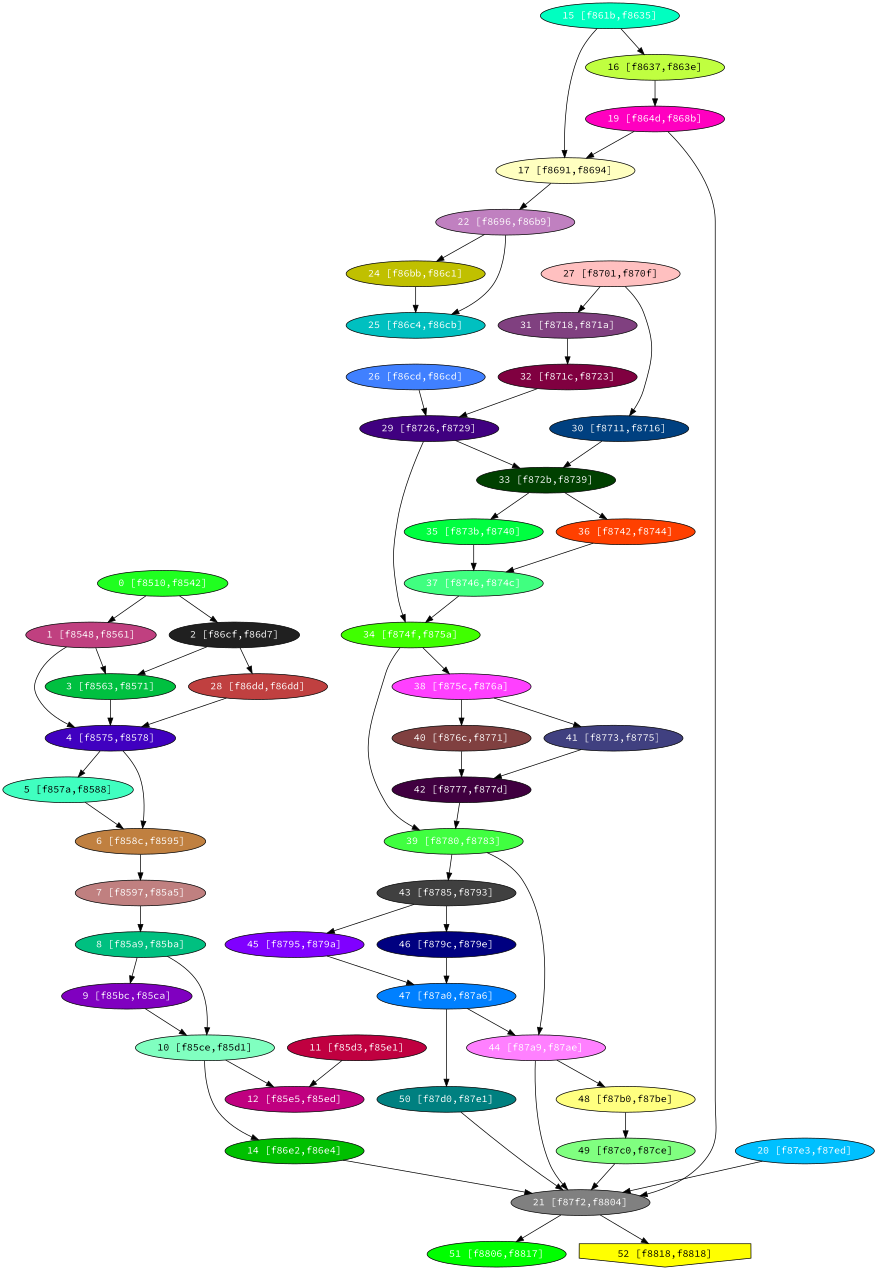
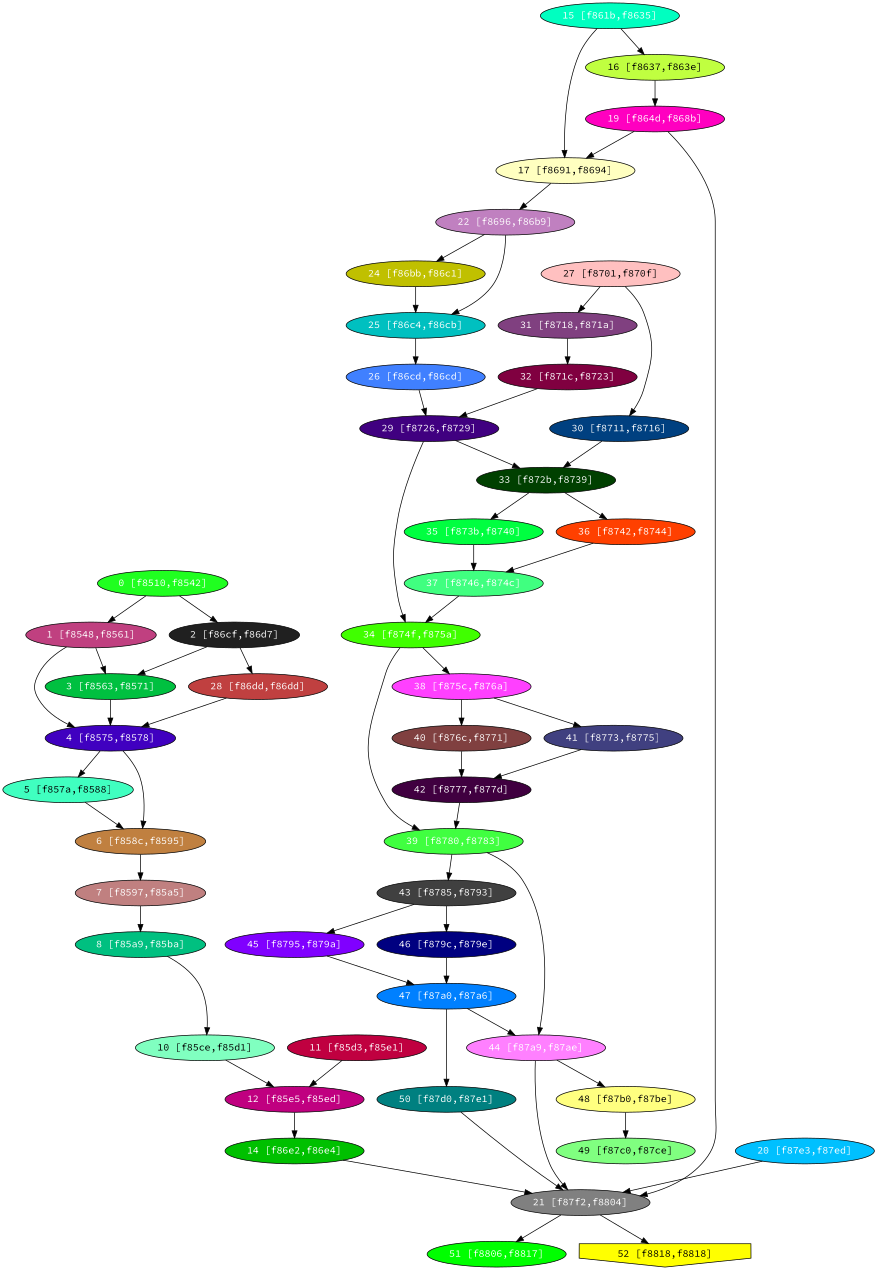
  digraph {
    fontname="Source Code Pro"
    node [fontcolor="#ffffff" fontname="Source Code Pro" shape=oval style=filled]
    edge [fontname="Source Code Pro"]
    n1 [fillcolor="#20FF20" label="0 [f8510,f8542]"]
    n2 [fillcolor="#C04080" label="1 [f8548,f8561]"]
    n3 [fillcolor="#202020" label="2 [f86cf,f86d7]"]
    n4 [fillcolor="#00C040" label="3 [f8563,f8571]"]
    n5 [fillcolor="#4000C0" label="4 [f8575,f8578]"]
    n6 [fillcolor="#C04040" label="28 [f86dd,f86dd]"]
    n7 [fillcolor="#40FFC0" fontcolor="#000000" label="5 [f857a,f8588]"]
    n8 [fillcolor="#C08040" label="6 [f858c,f8595]"]
    n9 [fillcolor="#C08080" label="7 [f8597,f85a5]"]
    n10 [fillcolor="#00C080" label="8 [f85a9,f85ba]"]
-   n11 [fillcolor="#8000C0" label="9 [f85bc,f85ca]"]
    n12 [fillcolor="#80FFC0" fontcolor="#000000" label="10 [f85ce,f85d1]"]
    n13 [fillcolor="#C00080" label="12 [f85e5,f85ed]"]
    n14 [fillcolor="#C00040" label="11 [f85d3,f85e1]"]
    n15 [fillcolor="#00C000" label="14 [f86e2,f86e4]"]
    n16 [fillcolor="#808080" label="21 [f87f2,f8804]"]
    n17 [fillcolor="#00FFC0" label="15 [f861b,f8635]"]
    n18 [fillcolor="#C0FF40" fontcolor="#000000" label="16 [f8637,f863e]"]
    n19 [fillcolor="#FFFFC0" fontcolor="#000000" label="17 [f8691,f8694]"]
    n20 [fillcolor="#FF00C0" label="19 [f864d,f868b]"]
    n21 [fillcolor="#00FF00" label="51 [f8806,f8817]"]
    n22 [fillcolor="#FFFF00" fontcolor="#000000" label="52 [f8818,f8818]" shape=invhouse]
    n23 [fillcolor="#C080C0" label="22 [f8696,f86b9]"]
    n24 [fillcolor="#C0C000" label="24 [f86bb,f86c1]"]
    n25 [fillcolor="#00C0C0" label="25 [f86c4,f86cb]"]
    n26 [fillcolor="#00C0FF" label="20 [f87e3,f87ed]"]
    n27 [fillcolor="#4080FF" label="26 [f86cd,f86cd]"]
    n28 [fillcolor="#FFC0C0" fontcolor="#000000" label="27 [f8701,f870f]"]
    n29 [fillcolor="#004080" label="30 [f8711,f8716]"]
    n30 [fillcolor="#804080" label="31 [f8718,f871a]"]
    n31 [fillcolor="#400080" label="29 [f8726,f8729]"]
    n32 [fillcolor="#004000" label="33 [f872b,f8739]"]
    n33 [fillcolor="#40FF00" label="34 [f874f,f875a]"]
    n34 [fillcolor="#800040" label="32 [f871c,f8723]"]
    n35 [fillcolor="#00FF40" label="35 [f873b,f8740]"]
    n36 [fillcolor="#FF4000" label="36 [f8742,f8744]"]
    n37 [fillcolor="#FF40FF" label="38 [f875c,f876a]"]
    n38 [fillcolor="#40FF40" label="39 [f8780,f8783]"]
    n39 [fillcolor="#40FF80" label="37 [f8746,f874c]"]
    n40 [fillcolor="#804040" label="40 [f876c,f8771]"]
    n41 [fillcolor="#404080" label="41 [f8773,f8775]"]
    n42 [fillcolor="#404040" label="43 [f8785,f8793]"]
    n43 [fillcolor="#FF80FF" label="44 [f87a9,f87ae]"]
    n44 [fillcolor="#400040" label="42 [f8777,f877d]"]
    n45 [fillcolor="#8000FF" label="45 [f8795,f879a]"]
    n46 [fillcolor="#000080" label="46 [f879c,f879e]"]
    n47 [fillcolor="#FFFF80" fontcolor="#000000" label="48 [f87b0,f87be]"]
    n48 [fillcolor="#0080FF" label="47 [f87a0,f87a6]"]
    n49 [fillcolor="#80FF80" fontcolor="#000000" label="49 [f87c0,f87ce]"]
    n50 [fillcolor="#008080" label="50 [f87d0,f87e1]"]
    n1 -> n2
    n1 -> n3
    n2 -> n4
    n2 -> n5
    n3 -> n4
    n3 -> n6
    n4 -> n5
    n5 -> n7
    n5 -> n8
    n6 -> n5
    n7 -> n8
    n8 -> n9
    n9 -> n10
-   n10 -> n11
    n10 -> n12
-   n11 -> n12
    n12 -> n13
-   n12 -> n15
+   n13 -> n15
    n14 -> n13
    n15 -> n16
    n16 -> n21
    n16 -> n22
    n17 -> n18
    n17 -> n19
    n18 -> n20
    n19 -> n23
    n20 -> n16
    n20 -> n19
    n23 -> n24
    n23 -> n25
    n24 -> n25
+   n25 -> n27
    n26 -> n16
    n27 -> n31
    n28 -> n29
    n28 -> n30
    n29 -> n32
    n30 -> n34
    n31 -> n32
    n31 -> n33
    n32 -> n35
    n32 -> n36
    n33 -> n37
    n33 -> n38
    n34 -> n31
    n35 -> n39
    n36 -> n39
    n37 -> n40
    n37 -> n41
    n38 -> n42
    n38 -> n43
    n39 -> n33
    n40 -> n44
    n41 -> n44
    n42 -> n45
    n42 -> n46
    n43 -> n16
    n43 -> n47
    n44 -> n38
    n45 -> n48
    n46 -> n48
    n47 -> n49
    n48 -> n43
    n48 -> n50
-   n49 -> n16
    n50 -> n16
  }
